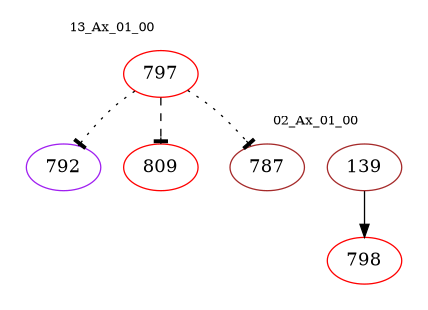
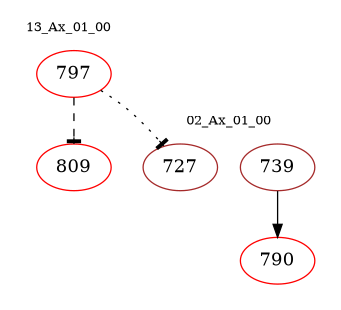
  digraph {
    node [color=red]
    edge [arrowhead=tee color=black style=dotted]
    n1 [label=797]
-   n2 [color=purple label=792]
    n3 [label=809]
-   n4 [color=brown label=139]
-   n5 [color=brown label=787]
-   n6 [label=798]
+   n4 [color=brown label=739]
+   n5 [color=brown label=727]
+   n6 [label=790]
    subgraph cluster_1 {
      color=white
      fontsize=10
      label="13_Ax_01_00"
      n1
-     n2
      n3
    }
    subgraph cluster_2 {
      color=white
      fontsize=10
      label="02_Ax_01_00"
      n4
      n5
      n6
    }
-   n1 -> n2
    n1 -> n3 [style=dashed]
    n1 -> n5
    n4 -> n6 [arrowhead=normal style=solid]
  }
